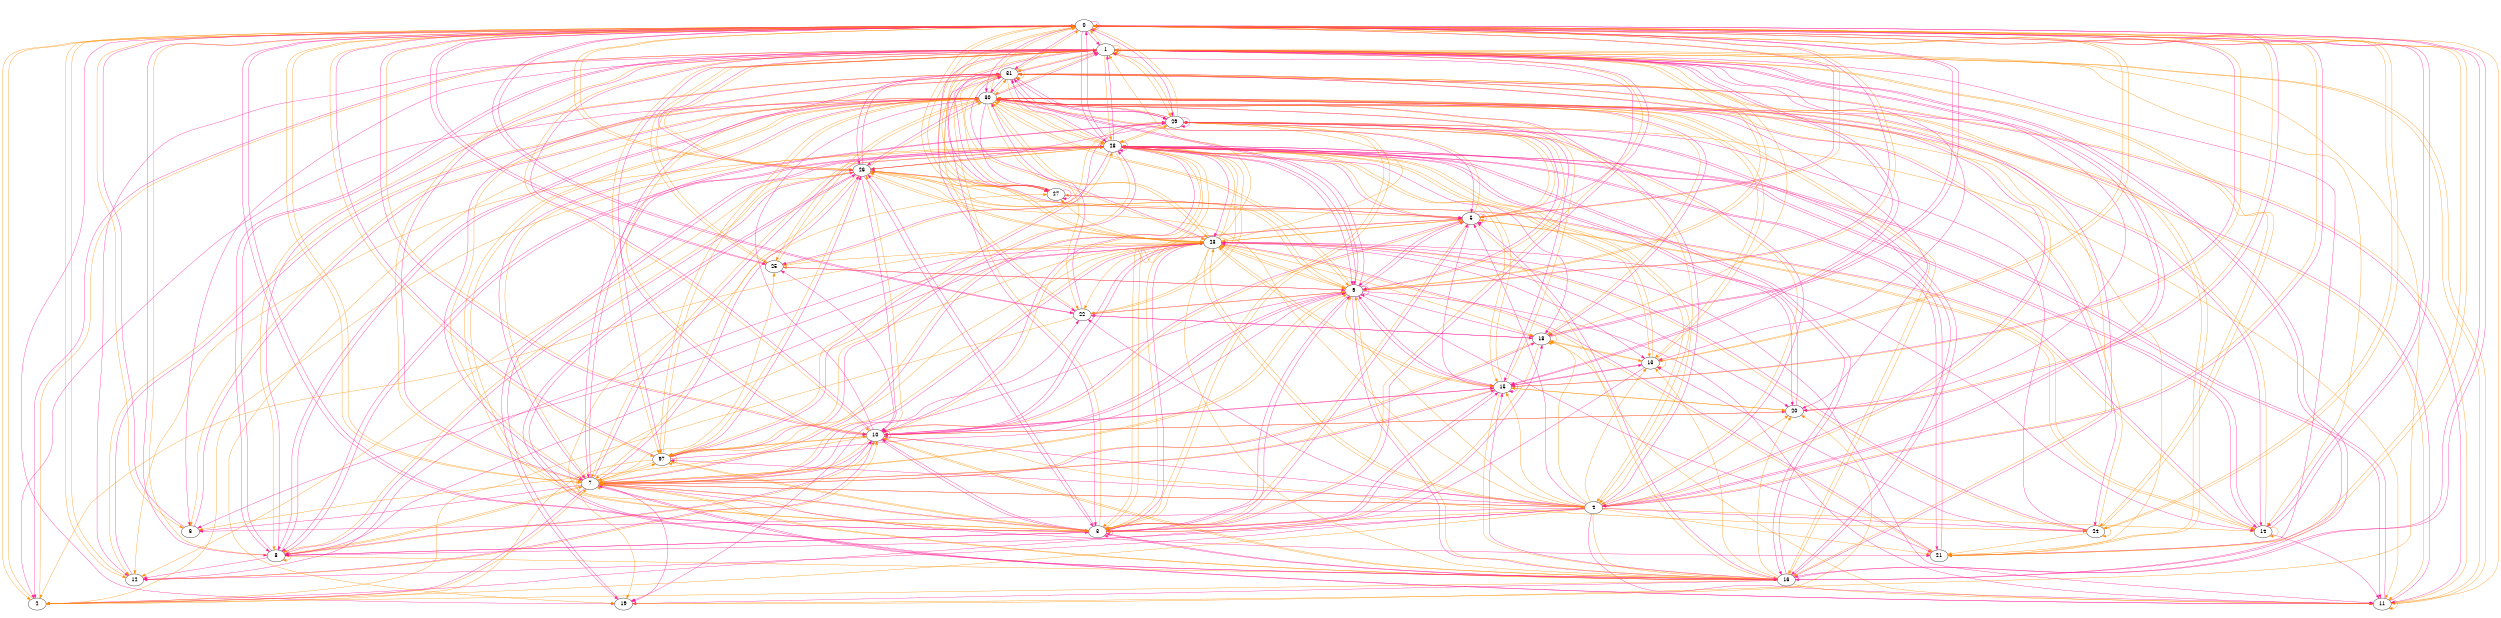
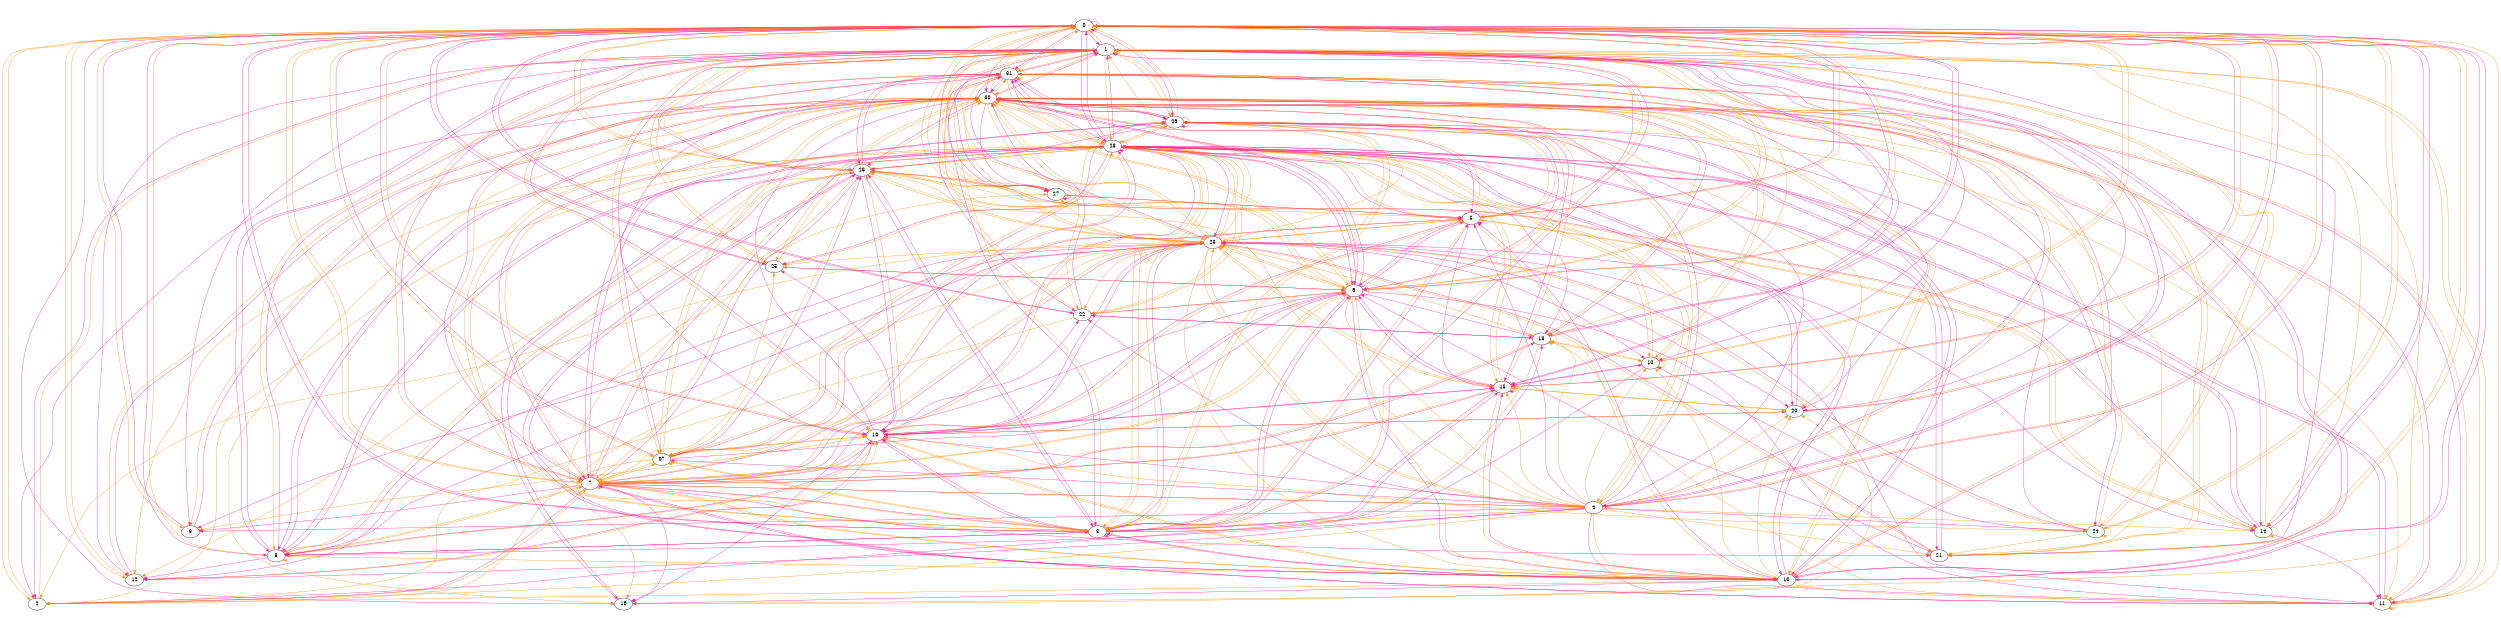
  digraph {
    node [discipline=sociology number_of_citations=1]
    edge [color=darkorange weight=5]
    0 [number_of_citations=19]
    1 [discipline=anthropology number_of_citations=3]
    2 [discipline=psychology number_of_citations=170]
    3 [number_of_citations=23]
    4 [discipline=psychology number_of_citations=16]
    5 [discipline=psychology number_of_citations=6]
    6 [discipline=psychology]
    7 [discipline=anthropology number_of_citations=9]
    8 [discipline=anthropology number_of_citations=6]
    9 [number_of_citations=40]
    10 [number_of_citations=15]
    11 [number_of_citations=54]
    12 [discipline=anthropology number_of_citations=5]
    13 [number_of_citations=46]
    14 [number_of_citations=17]
    15 [discipline="mathematics/statistics" number_of_citations=32]
    16 [discipline=psychology number_of_citations=23]
    n18 [label=97]
    18 [number_of_citations=34]
    19 [number_of_citations=64]
    20 [number_of_citations=11]
    21 [discipline="mathematics/statistics" number_of_citations=11]
    22 [number_of_citations=31]
    23 [number_of_citations=18]
    24 [number_of_citations=4]
    25 [number_of_citations=0]
    26 [number_of_citations=4]
    27 [discipline="mathematics/statistics" number_of_citations=56]
    28 [number_of_citations=12]
    29 [discipline=anthropology number_of_citations=2]
    30 [discipline=psychology number_of_citations=0]
    31 [discipline=anthropology]
    0 -> 0 [color=deeppink weight=24]
    0 -> 1 [color=deeppink weight=488]
    0 -> 2 [weight=28]
    0 -> 3 [color=deeppink weight=65]
    0 -> 4 [weight=20]
    0 -> 5 [color=deeppink weight=65]
    0 -> 6 [weight=45]
    0 -> 7 [weight=346]
    0 -> 8 [color=deeppink weight=82]
    0 -> 9 [color=deeppink weight=52]
    0 -> 10 [color=deeppink weight=177]
    0 -> 11 [weight=28]
    0 -> 12 [weight=24]
    0 -> 13 [weight=49]
    0 -> 14 [color=deeppink weight=81]
    0 -> 15 [color=deeppink weight=77]
    0 -> 16 [color=deeppink weight=77]
    0 -> n18 [weight=73]
    0 -> 18 [color=deeppink weight=33]
    0 -> 19 [color=deeppink weight=31]
    0 -> 20 [weight=22]
    0 -> 21 [weight=46]
    0 -> 22 [color=deeppink weight=31]
    0 -> 23 [weight=128]
    0 -> 24 [weight=38]
    0 -> 25 [color=deeppink weight=89]
    0 -> 26 [weight=95]
    0 -> 27 [weight=25]
    0 -> 28 [color=deeppink weight=388]
    0 -> 29 [color=deeppink weight=71]
    0 -> 30 [color=deeppink weight=212]
    0 -> 31 [color=deeppink weight=185]
    1 -> 0 [weight=364]
    1 -> 1 [weight=6]
    1 -> 2 [color=deeppink weight=17]
    1 -> 3 [weight=17]
    1 -> 4 [color=deeppink weight=15]
    1 -> 6 [color=deeppink weight=30]
    1 -> 7 [weight=20]
    1 -> 8 [color=deeppink weight=35]
    1 -> 9 [weight=20]
    1 -> 10 [weight=22]
    1 -> 11 [weight=15]
    1 -> 12 [color=deeppink weight=15]
    1 -> 13 [color=deeppink weight=15]
    1 -> 14 [weight=15]
    1 -> 15 [color=deeppink weight=50]
    1 -> 16 [color=deeppink weight=25]
    1 -> n18 [weight=8]
    1 -> 19 [weight=15]
    1 -> 20 [color=deeppink weight=15]
    1 -> 21 [color=deeppink weight=15]
    1 -> 22 [color=deeppink weight=15]
    1 -> 24 [weight=15]
    1 -> 25 [weight=15]
    1 -> 26 [color=deeppink weight=10]
    1 -> 27 [weight=24]
    1 -> 28 [weight=89]
    1 -> 29 [weight=23]
    1 -> 30 [weight=163]
    1 -> 31 [weight=39]
    2 -> 0 [weight=4]
    2 -> 1
    2 -> 7
    3 -> 0 [color=deeppink weight=52]
    3 -> 1 [color=deeppink weight=30]
    3 -> 3 [color=deeppink weight=4]
    3 -> 5 [color=deeppink weight=2]
    3 -> 7 [color=deeppink weight=32]
    3 -> 8 [color=deeppink weight=21]
    3 -> 9 [color=deeppink weight=34]
    3 -> 10 [color=deeppink weight=9]
    3 -> 15 [color=deeppink]
    3 -> 16 [color=deeppink weight=4]
    3 -> n18 [weight=2]
    3 -> 18 [color=deeppink weight=35]
    3 -> 23 [color=deeppink weight=12]
    3 -> 26 [color=deeppink weight=12]
    3 -> 27
    3 -> 28 [weight=20]
    3 -> 29 [weight=4]
    3 -> 30 [weight=19]
    3 -> 31 [weight=33]
    4 -> 0 [color=deeppink weight=26]
    4 -> 1 [color=deeppink weight=4]
    4 -> 2 [weight=4]
    4 -> 3 [weight=4]
    4 -> 5 [color=deeppink weight=4]
    4 -> 6 [color=deeppink weight=8]
    4 -> 7 [color=deeppink weight=4]
    4 -> 8 [color=deeppink weight=4]
    4 -> 9 [weight=4]
    4 -> 10 [color=deeppink weight=4]
    4 -> 11 [color=deeppink weight=4]
    4 -> 12 [color=deeppink weight=4]
    4 -> 13 [weight=4]
    4 -> 14 [weight=4]
    4 -> 15 [weight=4]
    4 -> 16 [weight=4]
    4 -> n18 [color=deeppink weight=4]
    4 -> 18 [weight=4]
    4 -> 20 [weight=4]
    4 -> 21 [weight=8]
    4 -> 22 [color=deeppink weight=4]
    4 -> 23 [weight=14]
    4 -> 24 [color=deeppink weight=4]
    4 -> 26 [weight=4]
    4 -> 28 [weight=4]
    4 -> 29 [color=deeppink weight=7]
    4 -> 30 [color=deeppink weight=4]
    4 -> 31 [weight=4]
    5 -> 0 [weight=72]
    5 -> 1 [color=deeppink weight=23]
    5 -> 3 [weight=2]
    5 -> 5 [color=deeppink weight=34]
    5 -> 7 [weight=16]
    5 -> 9 [color=deeppink weight=7]
    5 -> 10 [color=deeppink weight=15]
    5 -> 14 [weight=8]
    5 -> 15 [color=deeppink weight=7]
    5 -> 16 [weight=6]
    5 -> 23 [weight=14]
    5 -> 26 [weight=7]
    5 -> 27 [weight=3]
    5 -> 28 [weight=34]
    5 -> 29 [weight=3]
    5 -> 30 [weight=22]
    6 -> 0 [color=deeppink weight=14]
    6 -> 30 [color=deeppink weight=6]
    7 -> 0 [weight=239]
    7 -> 1 [color=deeppink weight=82]
    7 -> 2 [color=deeppink]
    7 -> 3 [weight=37]
    7 -> 4 [weight=3]
    7 -> 5 [color=deeppink weight=34]
    7 -> 6 [color=deeppink]
    7 -> 7 [weight=10]
    7 -> 8 [weight=12]
    7 -> 9 [weight=18]
    7 -> 10 [color=deeppink weight=164]
    7 -> 11 [color=deeppink weight=18]
    7 -> 15 [color=deeppink weight=30]
    7 -> 16 [weight=53]
    7 -> n18 [weight=27]
    7 -> 18 [color=deeppink weight=20]
    7 -> 19 [color=deeppink weight=4]
    7 -> 21 [color=deeppink]
    7 -> 22 [color=deeppink weight=4]
    7 -> 23 [color=deeppink weight=55]
    7 -> 25 [weight=9]
    7 -> 26 [color=deeppink weight=34]
    7 -> 28 [color=deeppink weight=146]
    7 -> 29 [color=deeppink weight=216]
    7 -> 30 [weight=88]
    7 -> 31 [weight=288]
    8 -> 0 [weight=24]
    8 -> 1 [color=deeppink weight=25]
    8 -> 3 [color=deeppink weight=2]
    8 -> 7 [weight=8]
    8 -> 8 [weight=16]
    8 -> 10 [weight=15]
    8 -> 12 [color=deeppink weight=10]
    8 -> 16
    8 -> 26 [color=deeppink weight=15]
    8 -> 28 [color=deeppink weight=10]
    8 -> 30 [color=deeppink weight=30]
    8 -> 31 [color=deeppink weight=44]
    9 -> 0 [weight=43]
    9 -> 1 [weight=15]
    9 -> 3 [color=deeppink weight=32]
    9 -> 5 [color=deeppink weight=12]
    9 -> 7 [weight=14]
    9 -> 9 [color=deeppink]
    9 -> 10 [color=deeppink weight=25]
    9 -> 11 [color=deeppink weight=2]
    9 -> 15 [color=deeppink weight=10]
    9 -> 16 [color=deeppink weight=10]
    9 -> 18 [color=deeppink weight=20]
    9 -> 19 [color=deeppink weight=15]
    9 -> 21 [color=deeppink]
    9 -> 22 [color=deeppink weight=20]
    9 -> 23 [weight=29]
    9 -> 25 [weight=4]
    9 -> 26 [weight=10]
    9 -> 28 [color=deeppink weight=47]
    9 -> 29 [weight=6]
    9 -> 30 [weight=22]
    9 -> 31 [color=deeppink weight=19]
    10 -> 0 [weight=178]
    10 -> 1 [color=deeppink weight=36]
    10 -> 3 [color=deeppink weight=11]
    10 -> 5 [weight=19]
    10 -> 6 [weight=10]
    10 -> 7 [weight=172]
    10 -> 8 [color=deeppink weight=39]
    10 -> 9 [color=deeppink weight=28]
    10 -> 10 [color=deeppink weight=29]
    10 -> 12 [color=deeppink weight=4]
    10 -> 15 [color=deeppink weight=23]
    10 -> 16 [weight=15]
    10 -> n18 [weight=24]
    10 -> 20 [color=deeppink weight=8]
    10 -> 23 [color=deeppink weight=29]
    10 -> 24 [weight=10]
    10 -> 25 [color=deeppink weight=11]
    10 -> 26 [weight=22]
    10 -> 28 [weight=46]
    10 -> 30 [color=deeppink weight=119]
-   10 -> 31 [weight=34]
    11 -> 1
    11 -> 7 [color=deeppink]
    11 -> 11 [weight=3]
    11 -> 28 [color=deeppink weight=53]
    11 -> 30 [color=deeppink]
    11 -> 31 [weight=9]
    12 -> 0
    12 -> 10
    12 -> 30 [color=deeppink]
    13 -> 0 [weight=12]
    13 -> 2 [color=deeppink weight=9]
    13 -> 13 [weight=2]
    13 -> 15 [color=deeppink weight=12]
    13 -> 18
    13 -> 28 [weight=35]
    13 -> 30 [weight=8]
    14 -> 0 [color=deeppink weight=120]
    14 -> 5 [weight=4]
    14 -> 11 [color=deeppink]
    14 -> 14 [weight=78]
    14 -> 26 [color=deeppink weight=8]
    14 -> 28 [color=deeppink weight=58]
    14 -> 30 [weight=32]
    15 -> 0 [weight=58]
    15 -> 1 [color=deeppink weight=25]
    15 -> 3 [color=deeppink weight=10]
    15 -> 7 [weight=20]
    15 -> 9 [color=deeppink]
    15 -> 10 [color=deeppink weight=10]
    15 -> 13 [color=deeppink]
    15 -> 15 [color=deeppink weight=15]
    15 -> 16 [weight=10]
    15 -> 20
    15 -> 23
    15 -> 28 [weight=35]
    15 -> 30 [weight=10]
    16 -> 0 [color=deeppink weight=63]
    16 -> 1 [color=deeppink weight=18]
    16 -> 2 [weight=9]
    16 -> 3 [color=deeppink weight=7]
    16 -> 5 [color=deeppink weight=6]
    16 -> 7 [weight=36]
    16 -> 9
    16 -> 10 [weight=9]
    16 -> 11
    16 -> 13
    16 -> 15 [color=deeppink]
    16 -> 19 [color=deeppink]
    16 -> 20 [weight=2]
    16 -> 26 [color=deeppink weight=15]
    16 -> 28 [color=deeppink weight=10]
    16 -> 29 [color=deeppink weight=9]
    16 -> 30 [weight=15]
    16 -> 31 [color=deeppink weight=9]
    n18 -> 0 [color=deeppink weight=58]
    n18 -> 1 [color=deeppink weight=8]
    n18 -> 2
    n18 -> 3 [weight=4]
    n18 -> 7 [weight=4]
    n18 -> 9 [color=deeppink]
    n18 -> 10 [weight=18]
    n18 -> n18 [weight=4]
    n18 -> 26 [color=deeppink weight=20]
    n18 -> 28 [color=deeppink weight=8]
    n18 -> 29 [color=deeppink weight=10]
    n18 -> 30 [weight=48]
    18 -> 0 [color=deeppink]
    18 -> 1
    18 -> 3 [weight=25]
    18 -> 7 [weight=10]
    18 -> 11
    18 -> 13
    18 -> 18
    18 -> 22 [color=deeppink]
    18 -> 30 [color=deeppink weight=10]
    19 -> 20 [weight=4]
    19 -> 28 [color=deeppink weight=4]
    20 -> 0 [color=deeppink weight=9]
    20 -> 10 [weight=3]
    20 -> 15
    20 -> 28 [color=deeppink]
    21 -> 0 [weight=10]
    21 -> 23 [color=deeppink weight=40]
    21 -> 28 [color=deeppink weight=15]
    21 -> 31
    22 -> 0 [color=deeppink]
    22 -> 1
    22 -> 2
    22 -> 9 [weight=19]
    22 -> 18 [color=deeppink]
    22 -> 28 [weight=14]
    22 -> 30 [color=deeppink]
    23 -> 0 [weight=89]
    23 -> 1 [weight=17]
    23 -> 2 [weight=4]
    23 -> 3 [weight=14]
    23 -> 4 [weight=14]
    23 -> 5 [weight=18]
    23 -> 6 [color=deeppink weight=8]
    23 -> 7 [weight=41]
    23 -> 8 [color=deeppink weight=4]
    23 -> 9 [weight=19]
    23 -> 10 [color=deeppink weight=31]
    23 -> 11 [color=deeppink weight=4]
    23 -> 12 [color=deeppink weight=4]
    23 -> 13 [color=deeppink weight=9]
    23 -> 14 [color=deeppink weight=4]
    23 -> 15 [weight=14]
    23 -> 16 [weight=4]
    23 -> n18 [weight=9]
    23 -> 18 [weight=4]
    23 -> 19 [weight=4]
    23 -> 20 [color=deeppink weight=4]
    23 -> 21 [weight=58]
    23 -> 22 [weight=4]
    23 -> 23
    23 -> 24 [weight=18]
    23 -> 25 [weight=14]
    23 -> 26 [weight=9]
    23 -> 27 [weight=4]
    23 -> 28 [weight=156]
    23 -> 29 [weight=4]
    23 -> 30 [weight=56]
    23 -> 31 [color=deeppink weight=10]
    24 -> 0 [weight=32]
    24 -> 1
    24 -> 13 [color=deeppink weight=15]
    24 -> 21 [weight=10]
    24 -> 23 [color=deeppink weight=23]
    24 -> 24 [weight=10]
    24 -> 29 [color=deeppink weight=9]
    24 -> 30 [weight=15]
    25 -> 0 [color=deeppink weight=35]
    25 -> 1
    25 -> 9 [color=deeppink]
    25 -> 28 [weight=10]
    25 -> 30 [weight=13]
    26 -> 0 [weight=50]
    26 -> 1 [weight=28]
    26 -> 3 [color=deeppink weight=13]
    26 -> 7 [weight=19]
    26 -> 8 [weight=29]
    26 -> 9
    26 -> 10 [color=deeppink weight=8]
    26 -> 12 [weight=33]
    26 -> 14 [weight=4]
    26 -> 16 [color=deeppink weight=10]
    26 -> n18 [weight=15]
    26 -> 23 [weight=10]
    26 -> 27 [weight=3]
    26 -> 28 [weight=32]
    26 -> 30 [weight=13]
    26 -> 31 [color=deeppink weight=33]
    27 -> 0 [weight=9]
    27 -> 1 [color=deeppink weight=6]
    27 -> 5 [color=deeppink weight=3]
    27 -> 27 [color=deeppink weight=3]
    27 -> 31 [weight=6]
    28 -> 0 [color=deeppink weight=559]
    28 -> 1 [color=deeppink weight=132]
    28 -> 2
    28 -> 3 [weight=24]
    28 -> 4 [weight=21]
    28 -> 5 [color=deeppink weight=29]
    28 -> 7 [weight=155]
    28 -> 8 [color=deeppink weight=15]
    28 -> 9 [color=deeppink weight=98]
    28 -> 10 [color=deeppink weight=69]
    28 -> 11 [color=deeppink weight=89]
    28 -> 12 [weight=37]
    28 -> 13 [weight=76]
    28 -> 14 [color=deeppink weight=80]
    28 -> 15 [weight=63]
    28 -> 16 [color=deeppink weight=15]
    28 -> n18 [weight=4]
    28 -> 18 [color=deeppink weight=9]
    28 -> 19 [color=deeppink weight=18]
    28 -> 20 [color=deeppink weight=43]
    28 -> 21 [color=deeppink weight=108]
    28 -> 22 [weight=29]
    28 -> 23 [color=deeppink weight=218]
    28 -> 25 [color=deeppink weight=15]
    28 -> 26 [weight=66]
    28 -> 28 [color=deeppink weight=6]
    28 -> 29 [weight=14]
    28 -> 30 [weight=91]
    28 -> 31 [color=deeppink weight=126]
    29 -> 0 [weight=39]
    29 -> 1 [weight=21]
    29 -> 3 [weight=6]
-   29 -> 4 [weight=3]
+   29 -> 20 [weight=3]
    29 -> 5 [weight=3]
    29 -> 7 [color=deeppink weight=140]
    29 -> 9 [color=deeppink weight=7]
    29 -> 11 [weight=2]
    29 -> 16 [color=deeppink weight=9]
    29 -> n18
    29 -> 26 [color=deeppink weight=2]
    29 -> 28 [weight=18]
    29 -> 29 [color=deeppink weight=2]
    29 -> 30 [weight=20]
    29 -> 31 [color=deeppink weight=8]
    30 -> 0 [weight=82]
    30 -> 1 [color=deeppink weight=125]
    30 -> 2 [color=deeppink weight=10]
    30 -> 3 [weight=22]
    30 -> 4 [weight=10]
    30 -> 5 [color=deeppink weight=15]
    30 -> 6 [weight=18]
    30 -> 7 [color=deeppink weight=70]
    30 -> 8 [color=deeppink weight=35]
    30 -> 9 [weight=23]
    30 -> 11 [weight=20]
    30 -> 12 [weight=16]
    30 -> 13 [weight=15]
    30 -> 14 [color=deeppink weight=24]
    30 -> 15 [color=deeppink weight=30]
    30 -> 16 [weight=28]
    30 -> n18 [weight=49]
    30 -> 18 [weight=30]
    30 -> 19
    30 -> 20 [color=deeppink]
    30 -> 21 [weight=15]
    30 -> 22 [weight=8]
    30 -> 23 [weight=53]
    30 -> 24 [color=deeppink weight=25]
    30 -> 25 [weight=8]
    30 -> 26 [color=deeppink weight=21]
    30 -> 27 [color=deeppink weight=8]
    30 -> 28 [weight=65]
    30 -> 29 [color=deeppink weight=28]
    30 -> 31 [weight=67]
    31 -> 0 [weight=239]
    31 -> 1 [color=deeppink weight=99]
    31 -> 3 [color=deeppink weight=27]
    31 -> 4 [color=deeppink weight=3]
    31 -> 7 [color=deeppink weight=268]
    31 -> 8 [weight=101]
    31 -> 9 [color=deeppink weight=18]
    31 -> 10 [color=deeppink weight=35]
    31 -> 11 [color=deeppink weight=4]
    31 -> 16 [weight=7]
    31 -> 21 [weight=14]
    31 -> 23
    31 -> 26 [color=deeppink weight=50]
    31 -> 27 [color=deeppink weight=6]
    31 -> 28 [weight=71]
    31 -> 29 [color=deeppink weight=7]
    31 -> 30 [color=deeppink weight=107]
    31 -> 31 [weight=219]
  }
